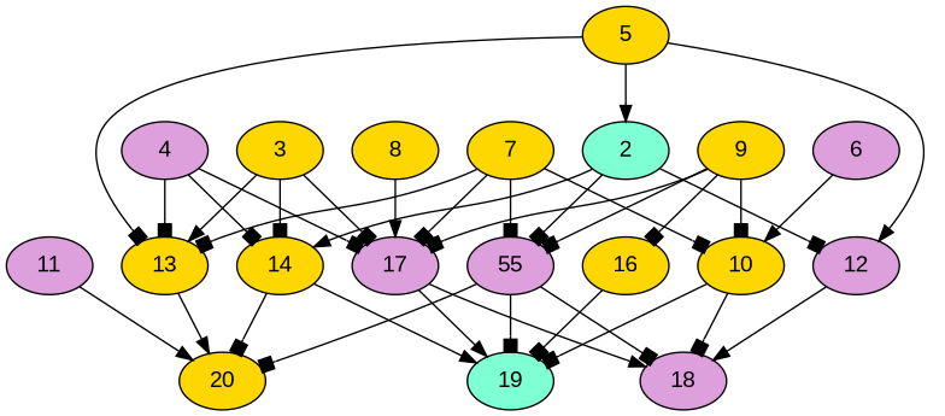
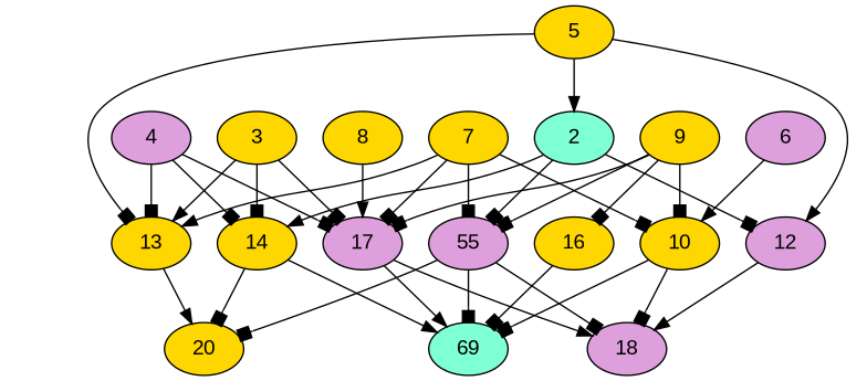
  digraph {
    fontname="Liberation Sans"
    node [alpha=0.13 fillcolor=gold fontname="Liberation Sans" style=filled]
    edge [arrowhead=box fontname="Liberation Sans"]
-   11 [expect_size=47345664 fillcolor=plum]
    20 [alpha=0.10 expect_size=52079616]
    14 [alpha=0.14 expect_size=44946432]
-   19 [alpha=0.12 expect_size=6350848 fillcolor=aquamarine]
+   19 [alpha=0.12 expect_size=6350848 fillcolor=aquamarine label=69]
    17 [expect_size=25612288 fillcolor=plum]
    18 [alpha=0.03 expect_size=12296192 fillcolor=plum]
    2 [expect_size=13337600 fillcolor=aquamarine]
    12 [alpha=0.14 expect_size=43447296 fillcolor=plum]
    n9 [alpha=0.15 expect_size=48841728 fillcolor=plum label=55]
    3 [alpha=0.07 expect_size=14527488]
    13 [alpha=0.07 expect_size=27945984]
    16 [alpha=0.11 expect_size=21813248]
    4 [alpha=0.02 expect_size=41615360 fillcolor=plum]
    5 [alpha=0.09 expect_size=42356736]
    6 [alpha=0.02 expect_size=32596992 fillcolor=plum]
    10 [alpha=0.06 expect_size=29233152]
    7 [alpha=0.14 expect_size=50103296]
    8 [alpha=0.17 expect_size=48109568]
    9 [alpha=0.19 expect_size=35548160]
-   11 -> 20 [arrowhead=normal]
    14 -> 20
    14 -> 19 [arrowhead=normal]
    17 -> 19 [arrowhead=normal]
    17 -> 18 [arrowhead=normal]
    2 -> 14 [arrowhead=normal]
    2 -> 12
    2 -> n9
    12 -> 18 [arrowhead=normal]
    n9 -> 20
    n9 -> 19
    n9 -> 18
    3 -> 14
    3 -> 17
    3 -> 13 [arrowhead=normal]
    13 -> 20 [arrowhead=normal]
    16 -> 19
    4 -> 14
    4 -> 17
    4 -> 13
    5 -> 2 [arrowhead=normal]
    5 -> 12 [arrowhead=normal]
    5 -> 13
    6 -> 10 [arrowhead=normal]
    10 -> 19
    10 -> 18
    7 -> 17
    7 -> n9
-   7 -> 13
+   7 -> 13 [arrowhead=normal]
    7 -> 10
    8 -> 17 [arrowhead=normal]
    9 -> 17
    9 -> n9
    9 -> 16
    9 -> 10
  }
